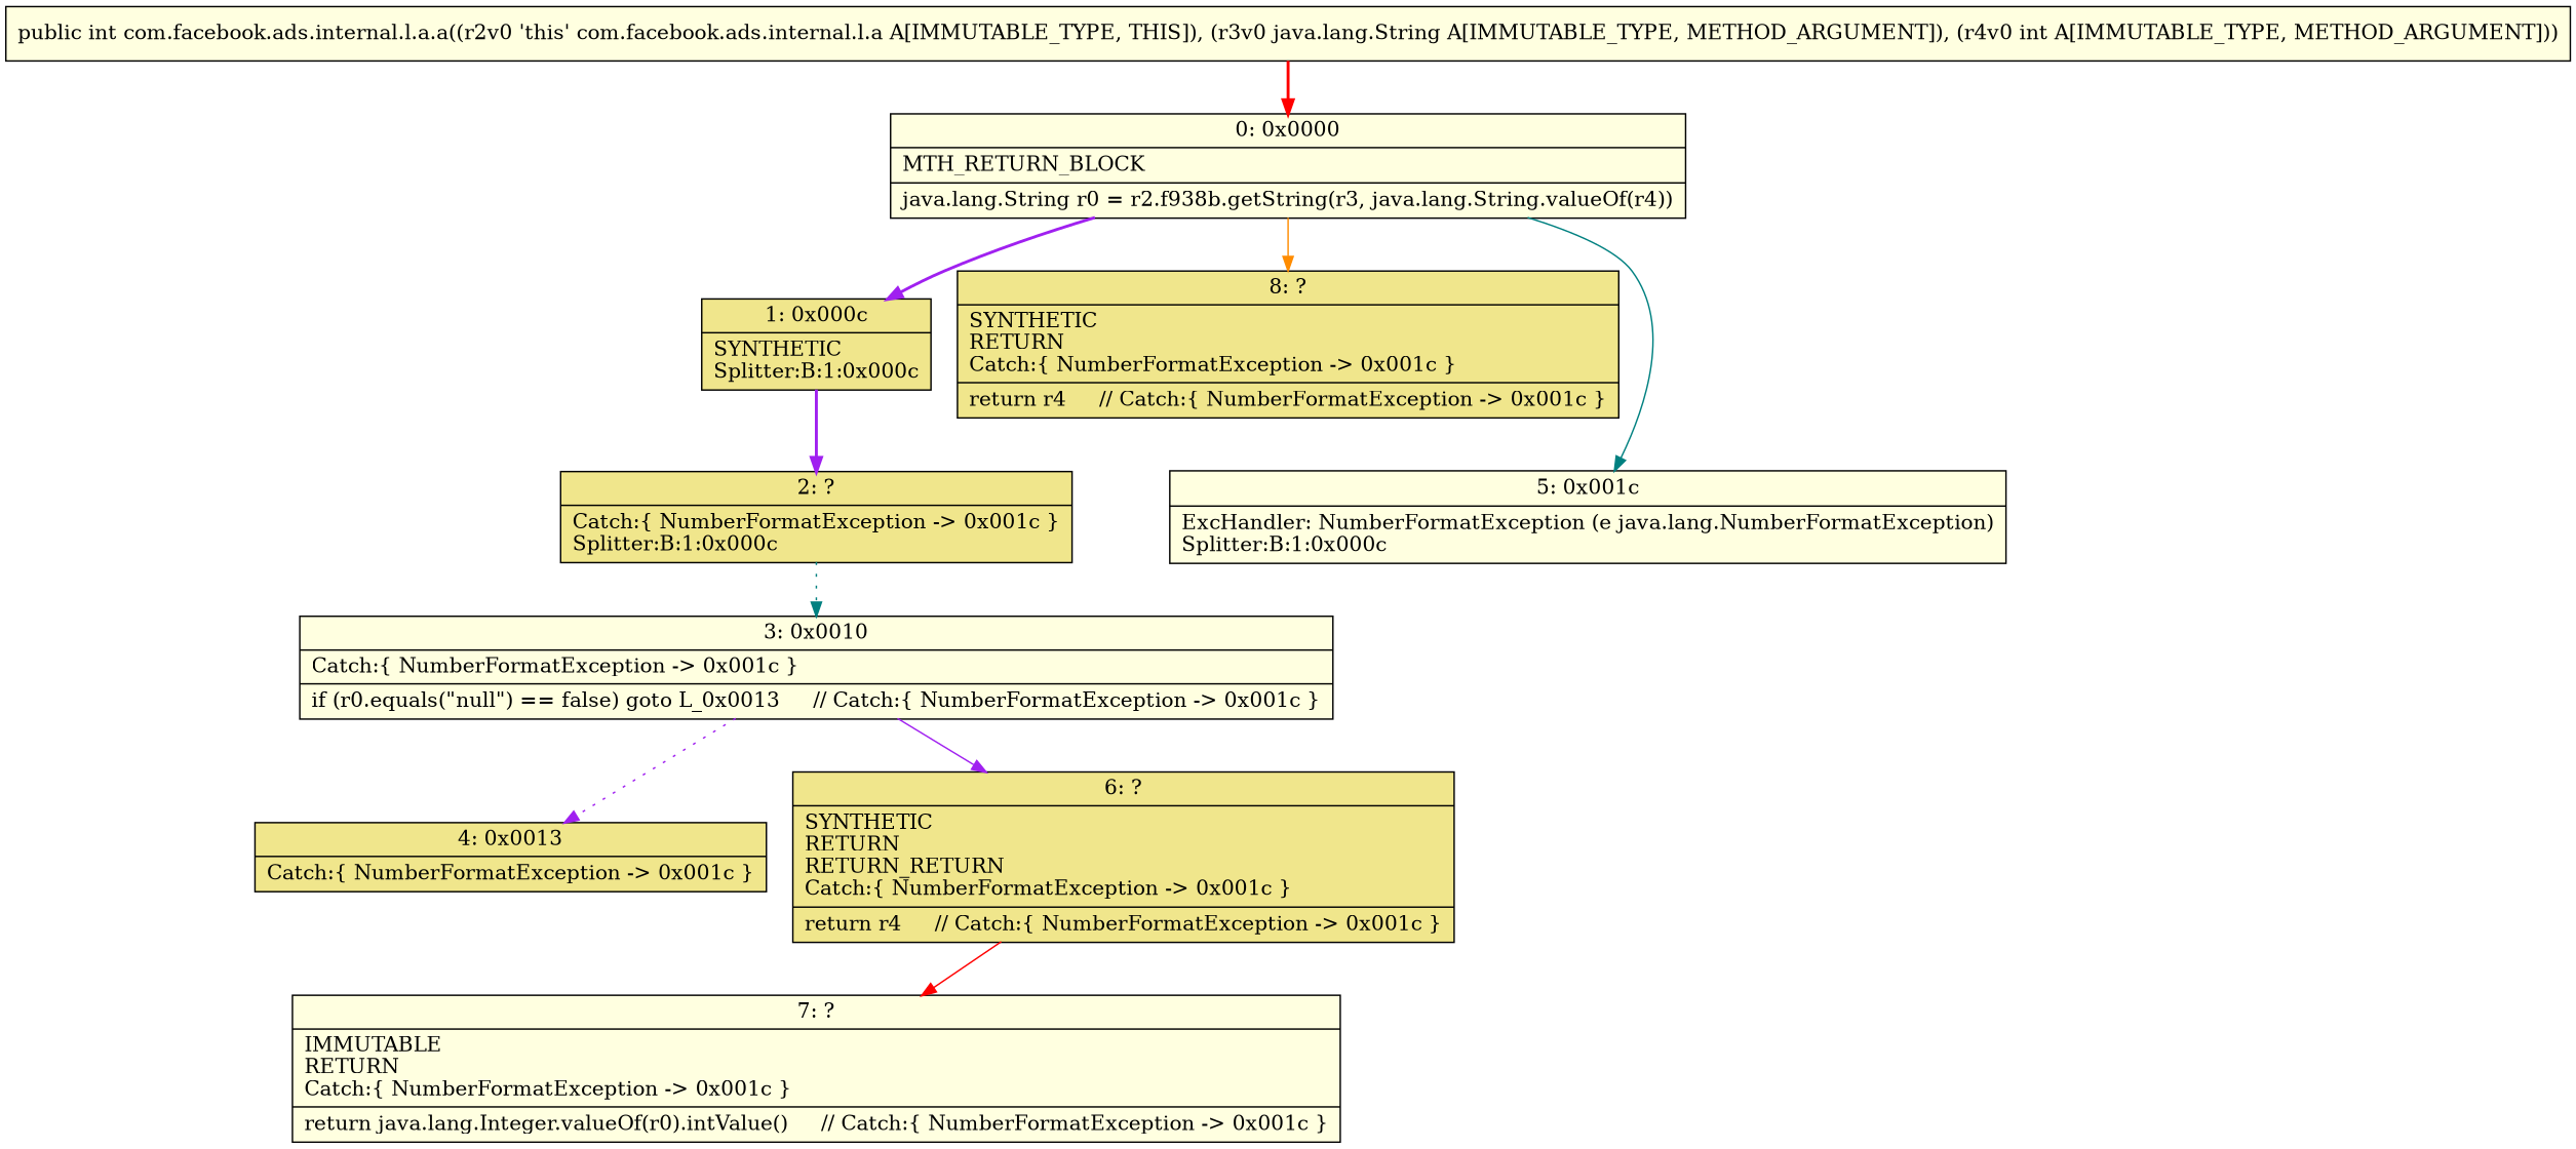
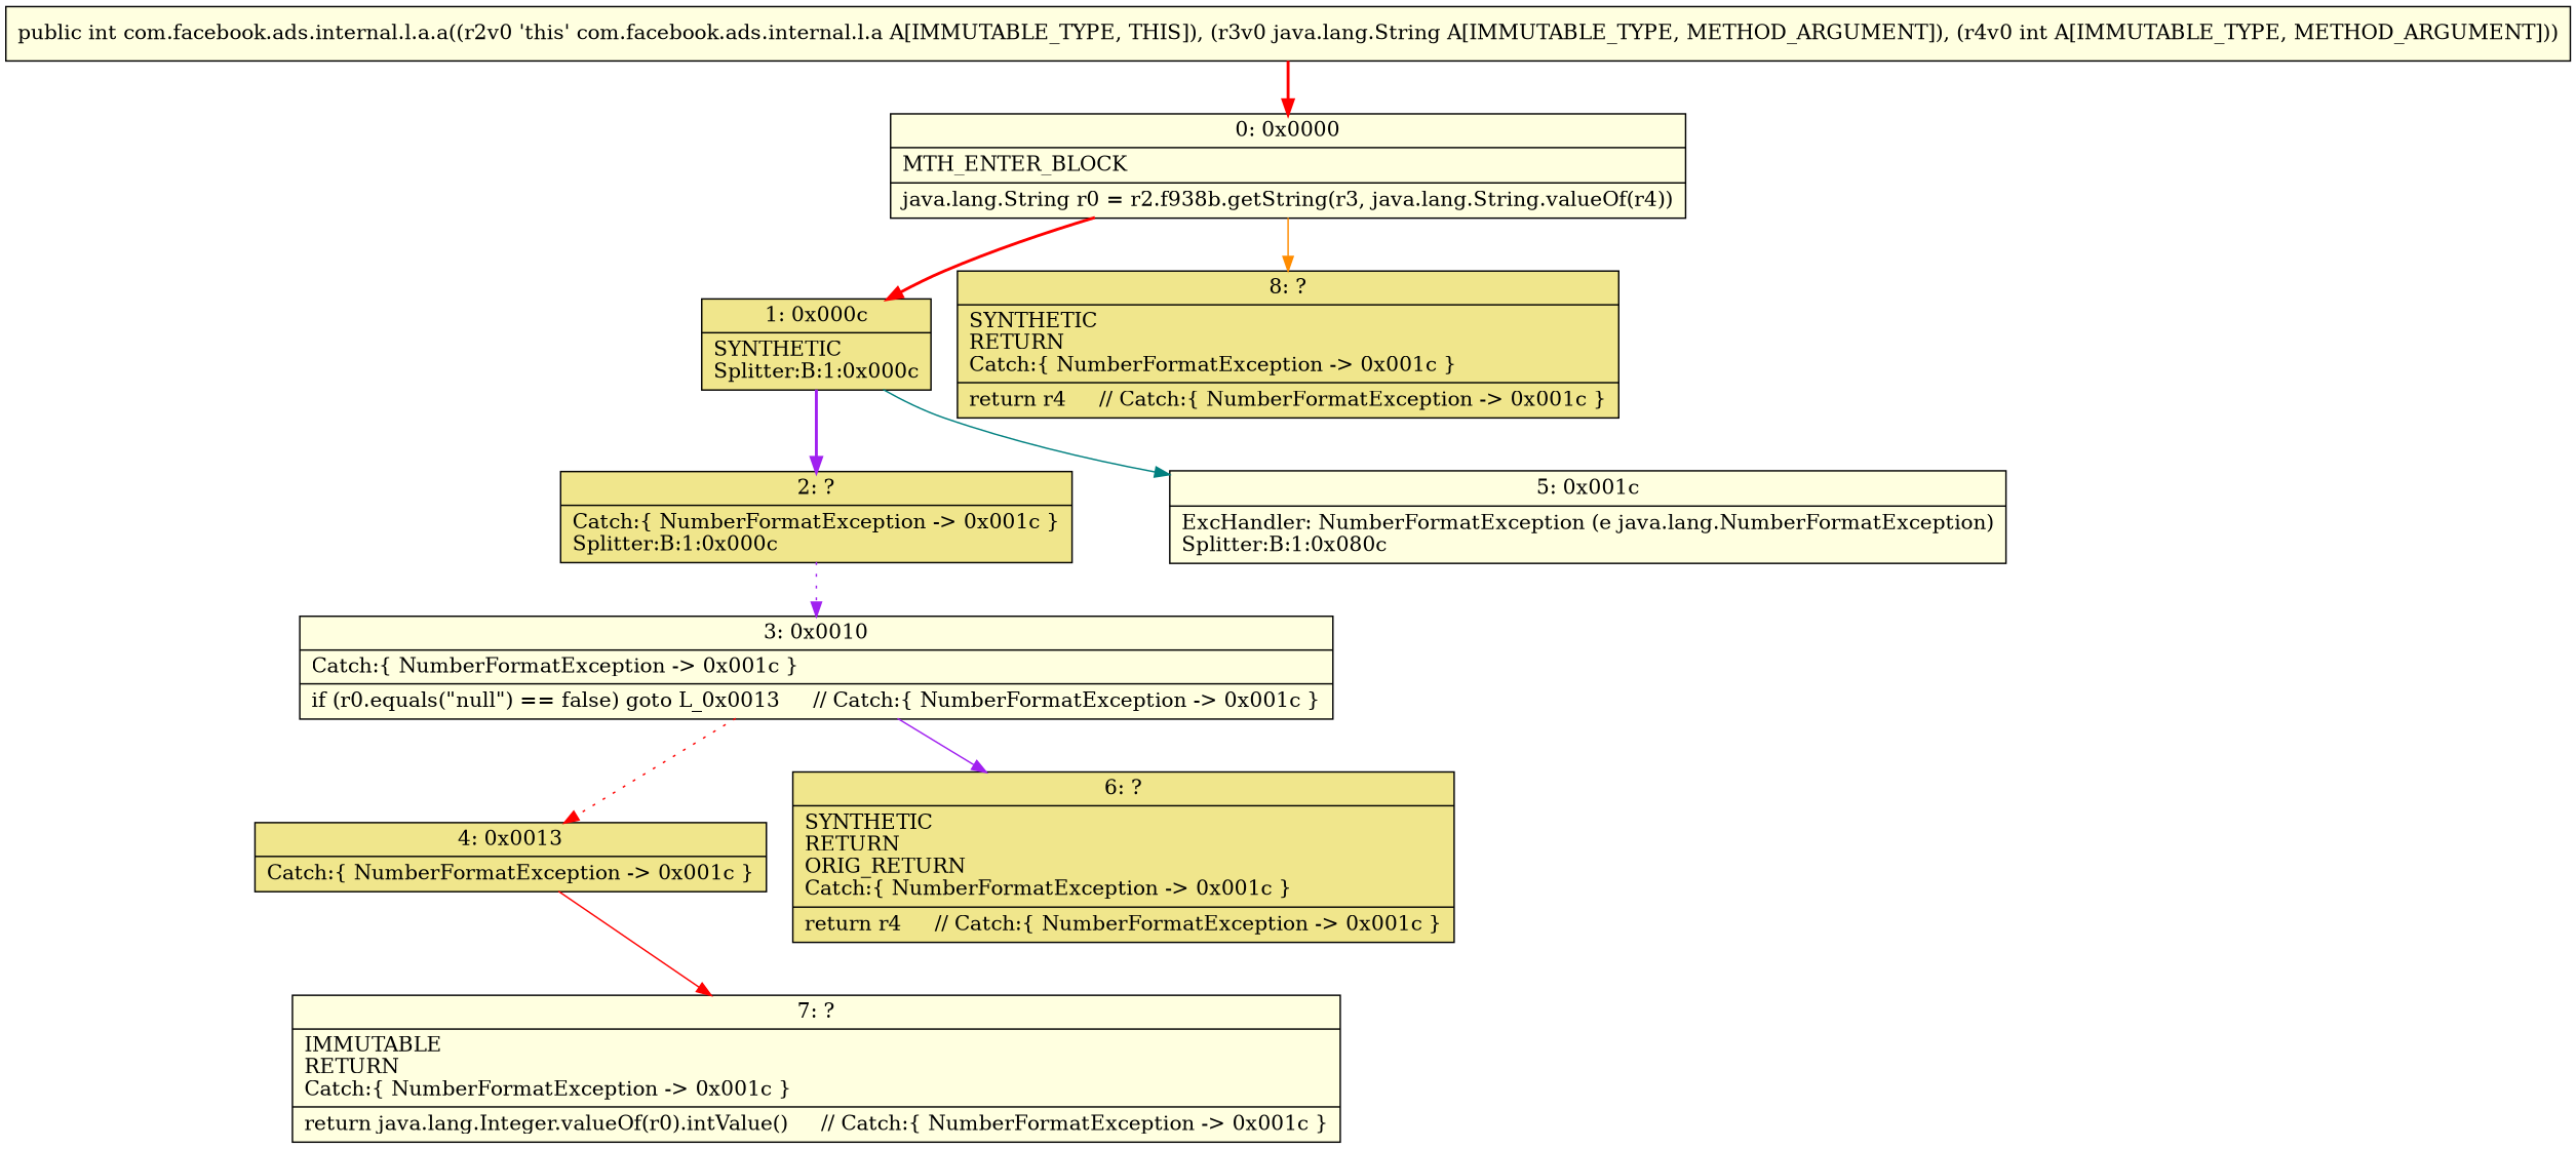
  digraph {
    node [fillcolor=lightyellow shape=record style=filled]
    edge [color=purple style=solid]
-   n1 [label="{0\:\ 0x0000|MTH_RETURN_BLOCK\l|java.lang.String r0 = r2.f938b.getString(r3, java.lang.String.valueOf(r4))\l}"]
+   n1 [label="{0\:\ 0x0000|MTH_ENTER_BLOCK\l|java.lang.String r0 = r2.f938b.getString(r3, java.lang.String.valueOf(r4))\l}"]
    n2 [fillcolor=khaki label="{1\:\ 0x000c|SYNTHETIC\lSplitter:B:1:0x000c\l}"]
    n3 [fillcolor=khaki label="{8\:\ ?|SYNTHETIC\lRETURN\lCatch:\{ NumberFormatException \-\> 0x001c \}\l|return r4     \/\/ Catch:\{ NumberFormatException \-\> 0x001c \}\l}"]
    n4 [fillcolor=khaki label="{2\:\ ?|Catch:\{ NumberFormatException \-\> 0x001c \}\lSplitter:B:1:0x000c\l}"]
-   n5 [label="{5\:\ 0x001c|ExcHandler: NumberFormatException (e java.lang.NumberFormatException)\lSplitter:B:1:0x000c\l}"]
+   n5 [label="{5\:\ 0x001c|ExcHandler: NumberFormatException (e java.lang.NumberFormatException)\lSplitter:B:1:0x080c\l}"]
    n6 [label="{3\:\ 0x0010|Catch:\{ NumberFormatException \-\> 0x001c \}\l|if (r0.equals(\"null\") == false) goto L_0x0013     \/\/ Catch:\{ NumberFormatException \-\> 0x001c \}\l}"]
    n7 [fillcolor=khaki label="{4\:\ 0x0013|Catch:\{ NumberFormatException \-\> 0x001c \}\l}"]
-   n8 [fillcolor=khaki label="{6\:\ ?|SYNTHETIC\lRETURN\lRETURN_RETURN\lCatch:\{ NumberFormatException \-\> 0x001c \}\l|return r4     \/\/ Catch:\{ NumberFormatException \-\> 0x001c \}\l}"]
+   n8 [fillcolor=khaki label="{6\:\ ?|SYNTHETIC\lRETURN\lORIG_RETURN\lCatch:\{ NumberFormatException \-\> 0x001c \}\l|return r4     \/\/ Catch:\{ NumberFormatException \-\> 0x001c \}\l}"]
    n9 [label="{7\:\ ?|IMMUTABLE\lRETURN\lCatch:\{ NumberFormatException \-\> 0x001c \}\l|return java.lang.Integer.valueOf(r0).intValue()     \/\/ Catch:\{ NumberFormatException \-\> 0x001c \}\l}"]
    n10 [label="{public int com.facebook.ads.internal.l.a.a((r2v0 'this' com.facebook.ads.internal.l.a A[IMMUTABLE_TYPE, THIS]), (r3v0 java.lang.String A[IMMUTABLE_TYPE, METHOD_ARGUMENT]), (r4v0 int A[IMMUTABLE_TYPE, METHOD_ARGUMENT])) }"]
-   n1 -> n2 [style=bold]
+   n1 -> n2 [color=red style=bold]
    n1 -> n3 [color=darkorange]
    n2 -> n4 [style=bold]
-   n1 -> n5 [color=teal]
-   n4 -> n6 [color=teal style=dotted]
-   n6 -> n7 [style=dotted]
+   n2 -> n5 [color=teal]
+   n4 -> n6 [style=dotted]
+   n6 -> n7 [color=red style=dotted]
    n6 -> n8
-   n8 -> n9 [color=red]
+   n7 -> n9 [color=red]
    n10 -> n1 [color=red style=bold]
  }
